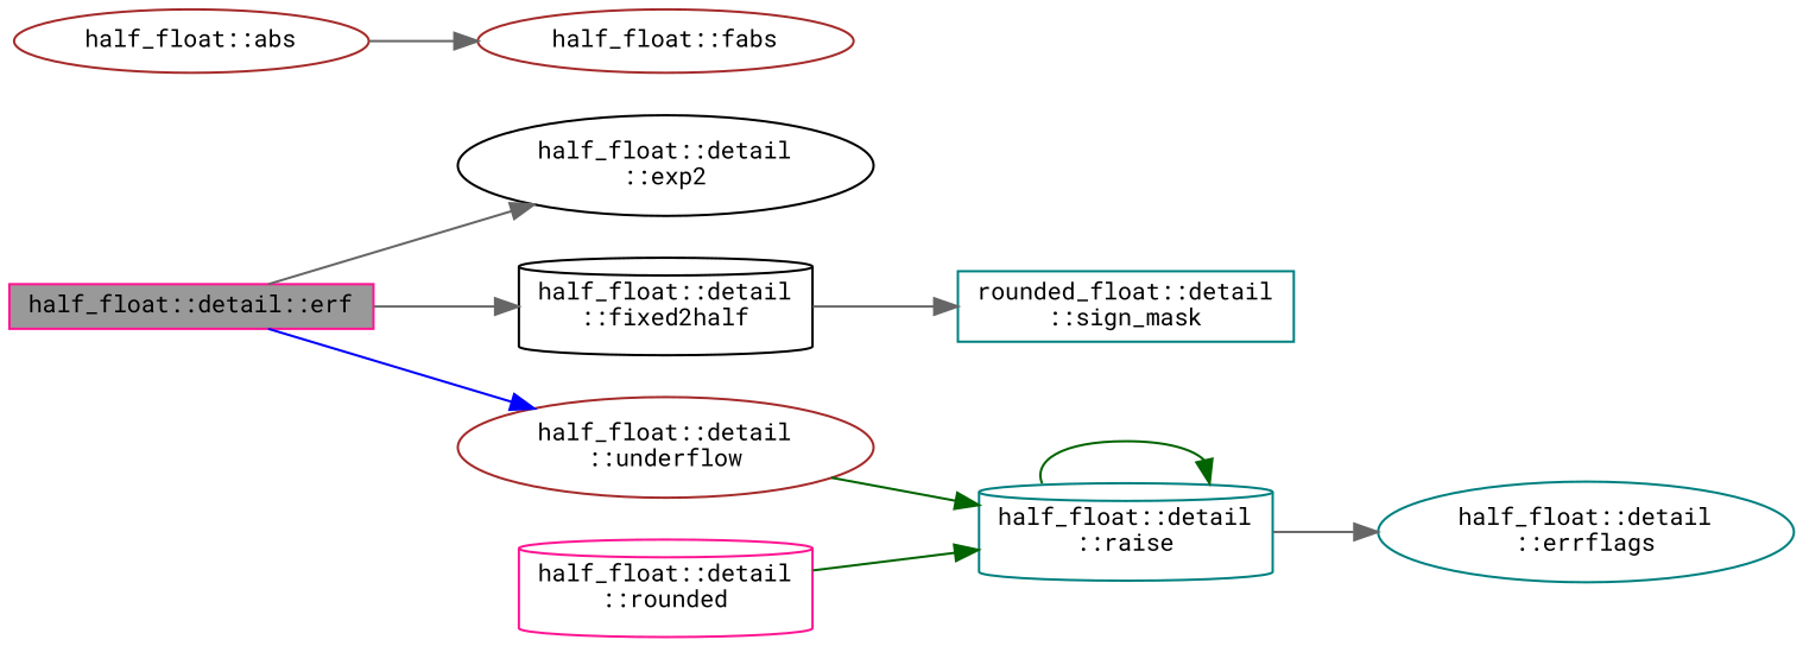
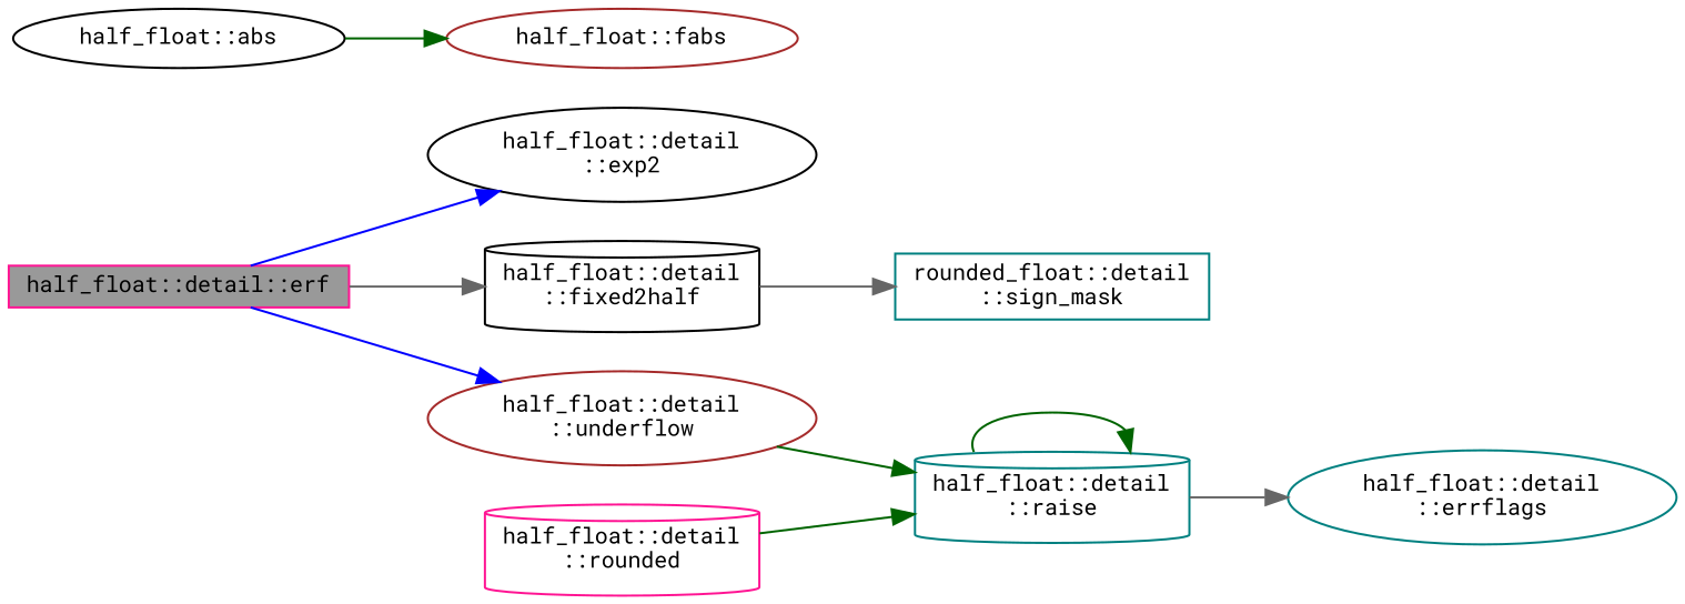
  digraph {
    fontname="Roboto Mono"
    rankdir=LR
    node [color=brown fillcolor=white fontname="Roboto Mono" fontsize=10 shape=ellipse style=filled]
    edge [color=darkgreen fontname="Roboto Mono" fontsize=10 labelfontname=Helvetica labelfontsize=10 style=solid]
    n1 [color=deeppink fillcolor=grey60 fontcolor=black height=0.2 label="half_float::detail::erf" shape=box width=0.4]
    n2 [color=black height=0.2 label="half_float::detail\l::exp2" width=0.4]
    n3 [color=black height=0.2 label="half_float::detail\l::fixed2half" shape=cylinder width=0.4]
    n4 [height=0.2 label="half_float::detail\l::underflow" width=0.4]
-   n5 [height=0.2 label="half_float::abs" width=0.4]
+   n5 [color=black height=0.2 label="half_float::abs" width=0.4]
    n6 [height=0.2 label="half_float::fabs" width=0.4]
    n7 [color=teal height=0.2 label="rounded_float::detail\l::sign_mask" shape=box width=0.4]
    n8 [color=teal height=0.2 label="half_float::detail\l::raise" shape=cylinder width=0.4]
    n9 [color=deeppink height=0.2 label="half_float::detail\l::rounded" shape=cylinder width=0.4]
    n10 [color=teal height=0.2 label="half_float::detail\l::errflags" width=0.4]
-   n1 -> n2 [color=gray40]
+   n1 -> n2 [color=blue]
    n1 -> n3 [color=gray40]
    n1 -> n4 [color=blue]
    n3 -> n7 [color=gray40]
    n4 -> n8
-   n5 -> n6 [color=gray40]
+   n5 -> n6
    n8 -> n8
    n8 -> n10 [color=gray40]
    n9 -> n8
  }
